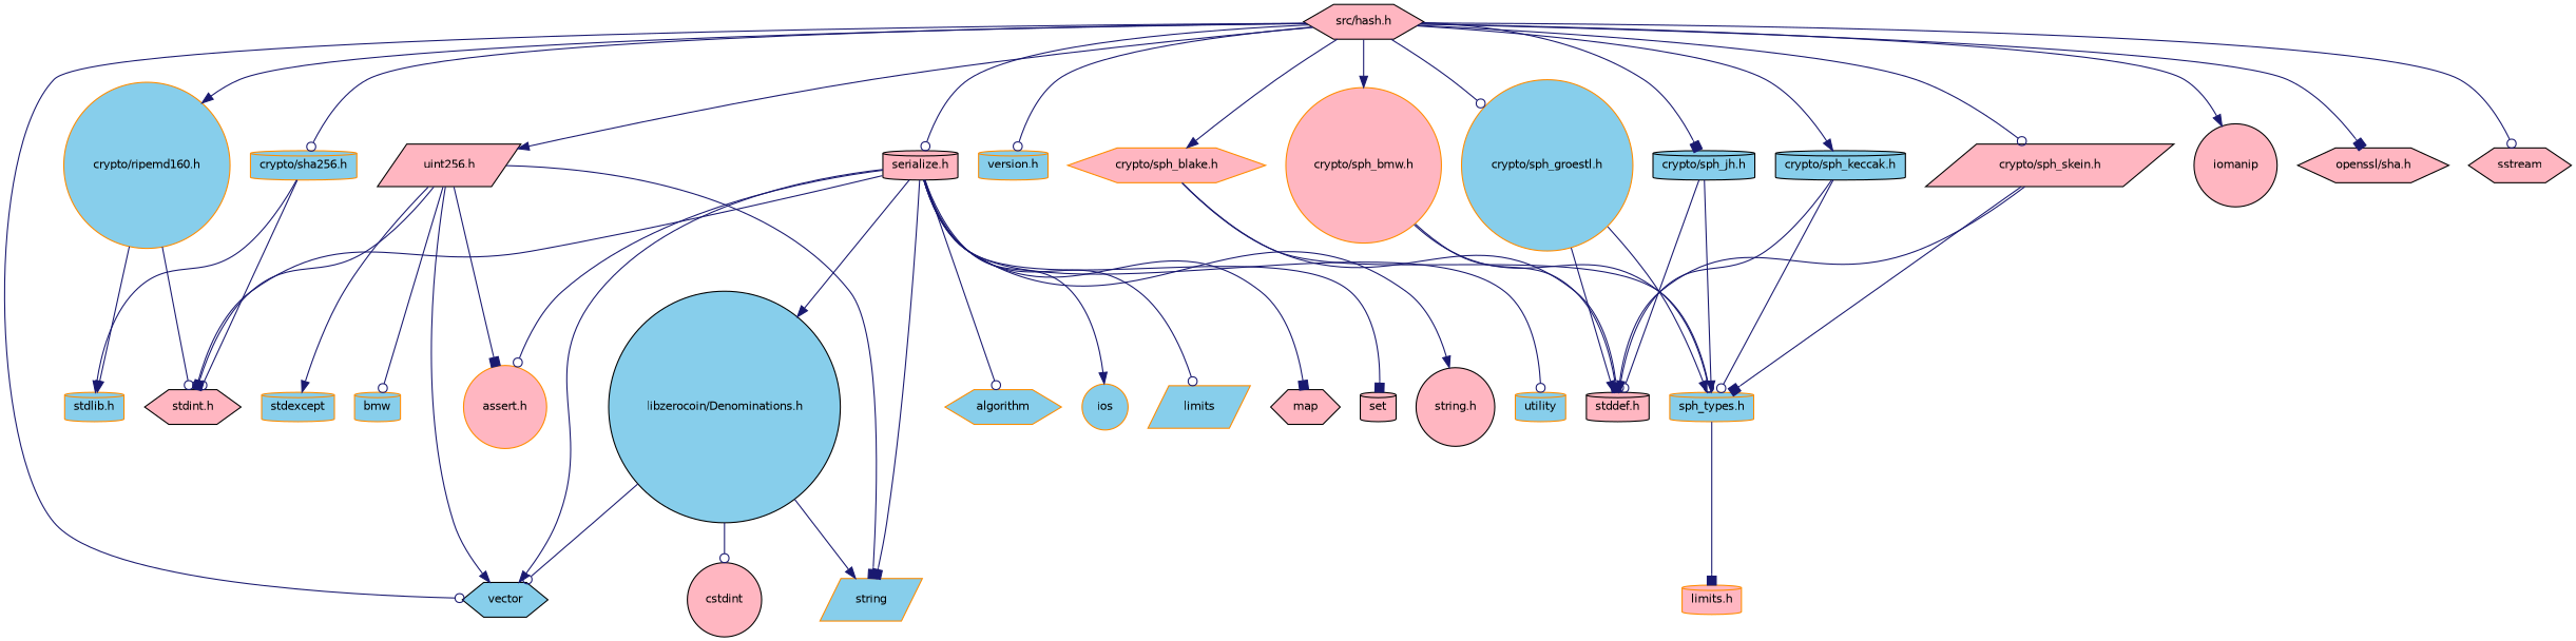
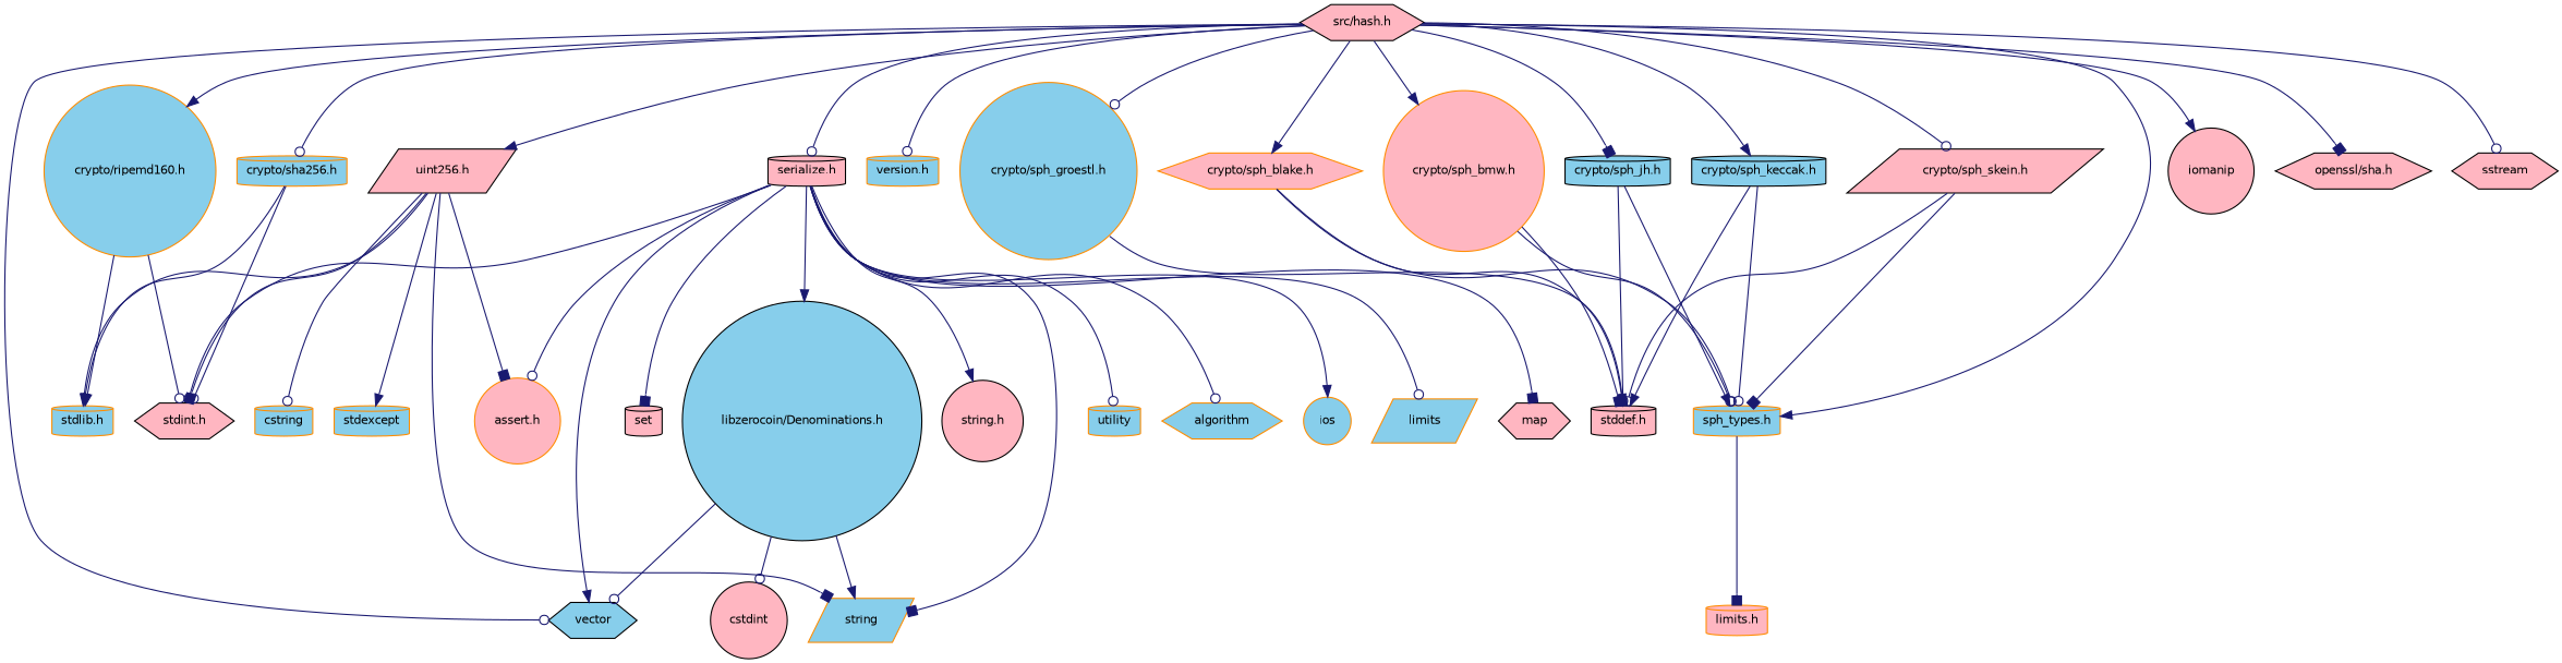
  digraph {
    node [color=black fillcolor=lightpink fontname=Helvetica fontsize=10 shape=cylinder style=filled]
    edge [arrowhead=odot color=midnightblue fontname=Helvetica fontsize=10 labelfontname=Helvetica labelfontsize=10 style=solid]
    n1 [fontcolor=black height=0.2 label="src/hash.h" shape=hexagon width=0.4]
    n2 [color=darkorange fillcolor=skyblue height=0.2 label="crypto/ripemd160.h" shape=circle width=0.4]
    n3 [color=darkorange fillcolor=skyblue height=0.2 label="crypto/sha256.h" width=0.4]
    n4 [height=0.2 label="serialize.h" width=0.4]
    n5 [fillcolor=skyblue height=0.2 label=vector shape=hexagon width=0.4]
    n6 [height=0.2 label="uint256.h" shape=parallelogram width=0.4]
    n7 [color=darkorange fillcolor=skyblue height=0.2 label="version.h" width=0.4]
    n8 [color=darkorange height=0.2 label="crypto/sph_blake.h" shape=hexagon width=0.4]
    n9 [color=darkorange height=0.2 label="crypto/sph_bmw.h" shape=circle width=0.4]
    n10 [color=darkorange fillcolor=skyblue height=0.2 label="crypto/sph_groestl.h" shape=circle width=0.4]
    n11 [fillcolor=skyblue height=0.2 label="crypto/sph_jh.h" width=0.4]
    n12 [fillcolor=skyblue height=0.2 label="crypto/sph_keccak.h" width=0.4]
    n13 [height=0.2 label="crypto/sph_skein.h" shape=parallelogram width=0.4]
    n14 [height=0.2 label=iomanip shape=circle width=0.4]
    n15 [height=0.2 label="openssl/sha.h" shape=hexagon width=0.4]
    n16 [height=0.2 label=sstream shape=hexagon width=0.4]
    n17 [height=0.2 label="stdint.h" shape=hexagon width=0.4]
    n18 [color=darkorange fillcolor=skyblue height=0.2 label="stdlib.h" width=0.4]
    n19 [color=darkorange fillcolor=skyblue height=0.2 label=algorithm shape=hexagon width=0.4]
    n20 [color=darkorange height=0.2 label="assert.h" shape=circle width=0.4]
    n21 [color=darkorange fillcolor=skyblue height=0.2 label=ios shape=circle width=0.4]
    n22 [color=darkorange fillcolor=skyblue height=0.2 label=limits shape=parallelogram width=0.4]
    n23 [height=0.2 label=map shape=hexagon width=0.4]
    n24 [height=0.2 label=set width=0.4]
    n25 [height=0.2 label="string.h" shape=circle width=0.4]
    n26 [color=darkorange fillcolor=skyblue height=0.2 label=string shape=parallelogram width=0.4]
    n27 [color=darkorange fillcolor=skyblue height=0.2 label=utility width=0.4]
    n28 [fillcolor=skyblue height=0.2 label="libzerocoin/Denominations.h" shape=circle width=0.4]
-   n29 [color=darkorange fillcolor=skyblue height=0.2 label=bmw width=0.4]
+   n29 [color=darkorange fillcolor=skyblue height=0.2 label=cstring width=0.4]
    n30 [color=darkorange fillcolor=skyblue height=0.2 label=stdexcept width=0.4]
    n31 [height=0.2 label="stddef.h" width=0.4]
    n32 [color=darkorange fillcolor=skyblue height=0.2 label="sph_types.h" width=0.4]
    n33 [height=0.2 label=cstdint shape=circle width=0.4]
    n34 [color=darkorange height=0.2 label="limits.h" width=0.4]
    n1 -> n2 [arrowhead=normal]
    n1 -> n3
    n1 -> n4
    n1 -> n5
    n1 -> n6 [arrowhead=normal]
    n1 -> n7
    n1 -> n8 [arrowhead=normal]
    n1 -> n9 [arrowhead=normal]
    n1 -> n10
    n1 -> n11 [arrowhead=box]
    n1 -> n12 [arrowhead=normal]
    n1 -> n13
    n1 -> n14 [arrowhead=normal]
    n1 -> n15 [arrowhead=box]
    n1 -> n16
    n2 -> n17
    n2 -> n18 [arrowhead=normal]
    n3 -> n17
    n3 -> n18 [arrowhead=normal]
    n4 -> n5 [arrowhead=normal]
    n4 -> n17
    n4 -> n19
    n4 -> n20
    n4 -> n21 [arrowhead=normal]
    n4 -> n22
    n4 -> n23 [arrowhead=box]
    n4 -> n24 [arrowhead=box]
    n4 -> n25 [arrowhead=normal]
    n4 -> n26 [arrowhead=box]
    n4 -> n27
    n4 -> n28 [arrowhead=normal]
-   n6 -> n5 [arrowhead=normal]
+   n6 -> n18 [arrowhead=normal]
    n6 -> n17 [arrowhead=box]
    n6 -> n20 [arrowhead=box]
    n6 -> n26 [arrowhead=box]
    n6 -> n29
    n6 -> n30 [arrowhead=normal]
    n8 -> n31 [arrowhead=box]
    n8 -> n32
    n9 -> n31 [arrowhead=box]
    n9 -> n32
    n10 -> n31 [arrowhead=normal]
-   n10 -> n32 [arrowhead=normal]
+   n1 -> n32 [arrowhead=normal]
    n11 -> n31
    n11 -> n32 [arrowhead=normal]
    n12 -> n31 [arrowhead=normal]
    n12 -> n32
    n13 -> n31
    n13 -> n32 [arrowhead=box]
    n28 -> n5
    n28 -> n26 [arrowhead=normal]
    n28 -> n33
    n32 -> n34 [arrowhead=box]
  }
